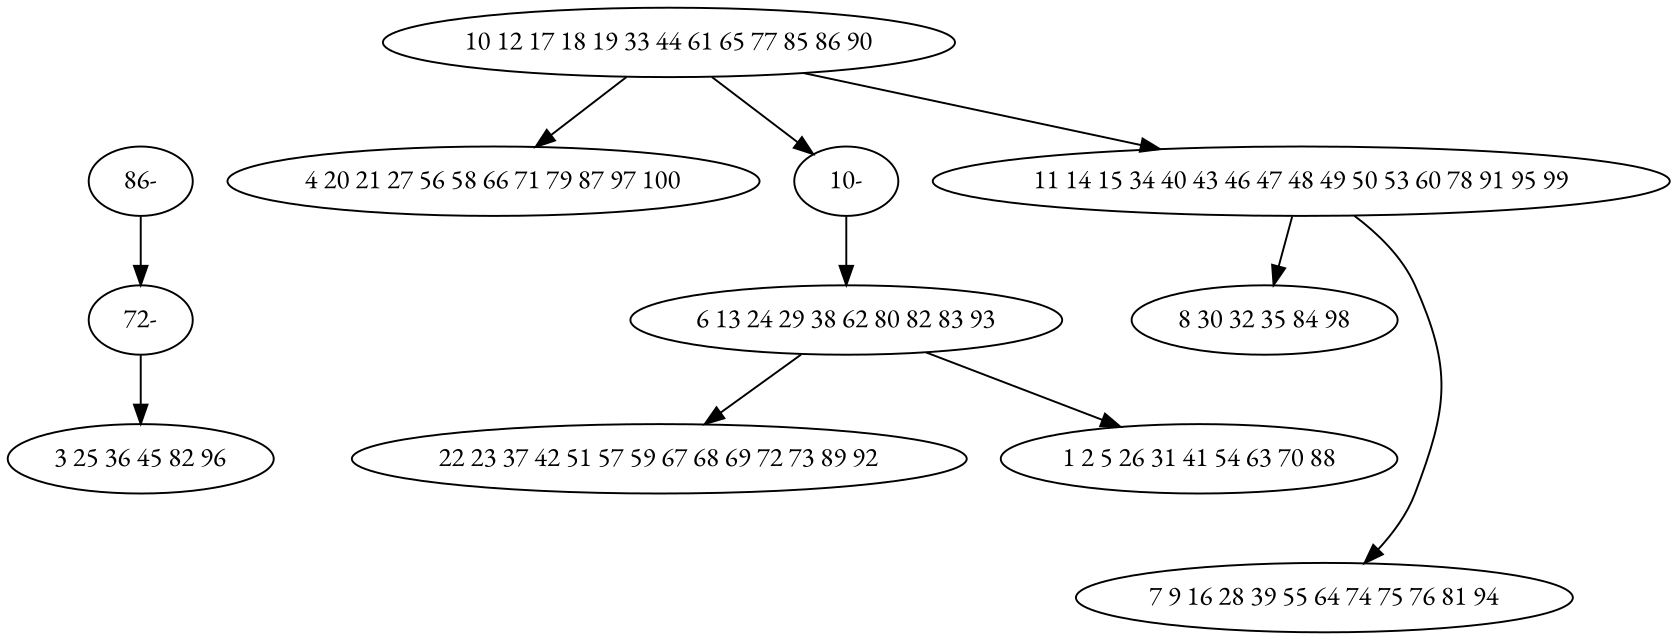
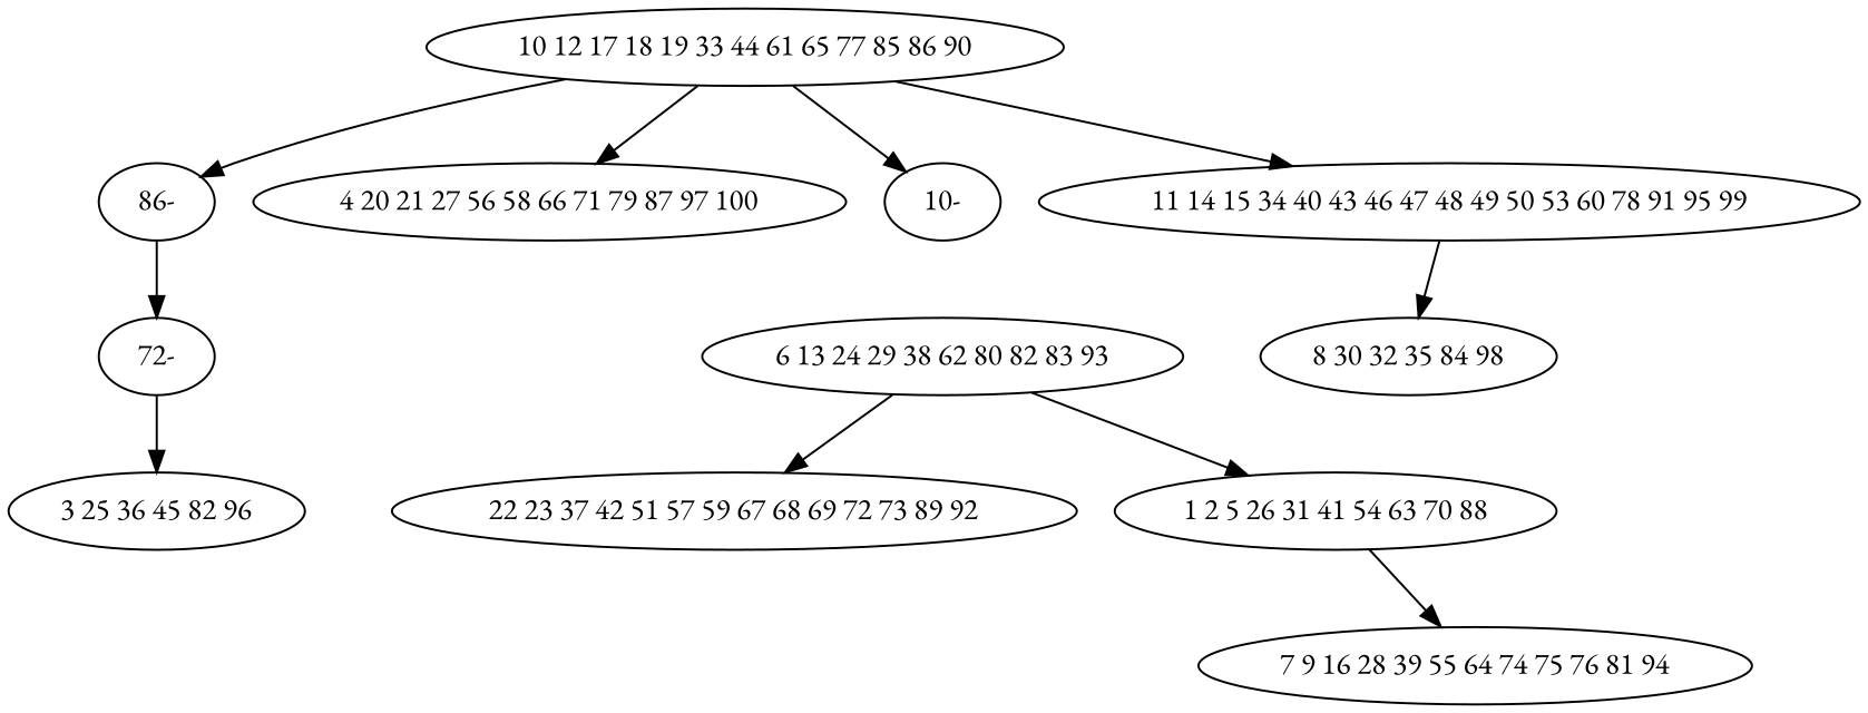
  digraph {
    fontname="EB Garamond"
    node [fontname="EB Garamond"]
    edge [fontname="EB Garamond"]
    n1 [label="10 12 17 18 19 33 44 61 65 77 85 86 90"]
    n2 [label="86-"]
    n3 [label="4 20 21 27 56 58 66 71 79 87 97 100"]
    n4 [label="10-"]
    n5 [label="11 14 15 34 40 43 46 47 48 49 50 53 60 78 91 95 99"]
    n6 [label="72-"]
    n7 [label="6 13 24 29 38 62 80 82 83 93"]
    n8 [label="8 30 32 35 84 98"]
    n9 [label="7 9 16 28 39 55 64 74 75 76 81 94"]
    n10 [label="3 25 36 45 82 96"]
    n11 [label="22 23 37 42 51 57 59 67 68 69 72 73 89 92"]
    n12 [label="1 2 5 26 31 41 54 63 70 88"]
+   n1 -> n2
    n1 -> n3
    n1 -> n4
    n1 -> n5
    n2 -> n6
-   n4 -> n7
    n5 -> n8
-   n5 -> n9
+   n12 -> n9
    n6 -> n10
    n7 -> n11
    n7 -> n12
  }
